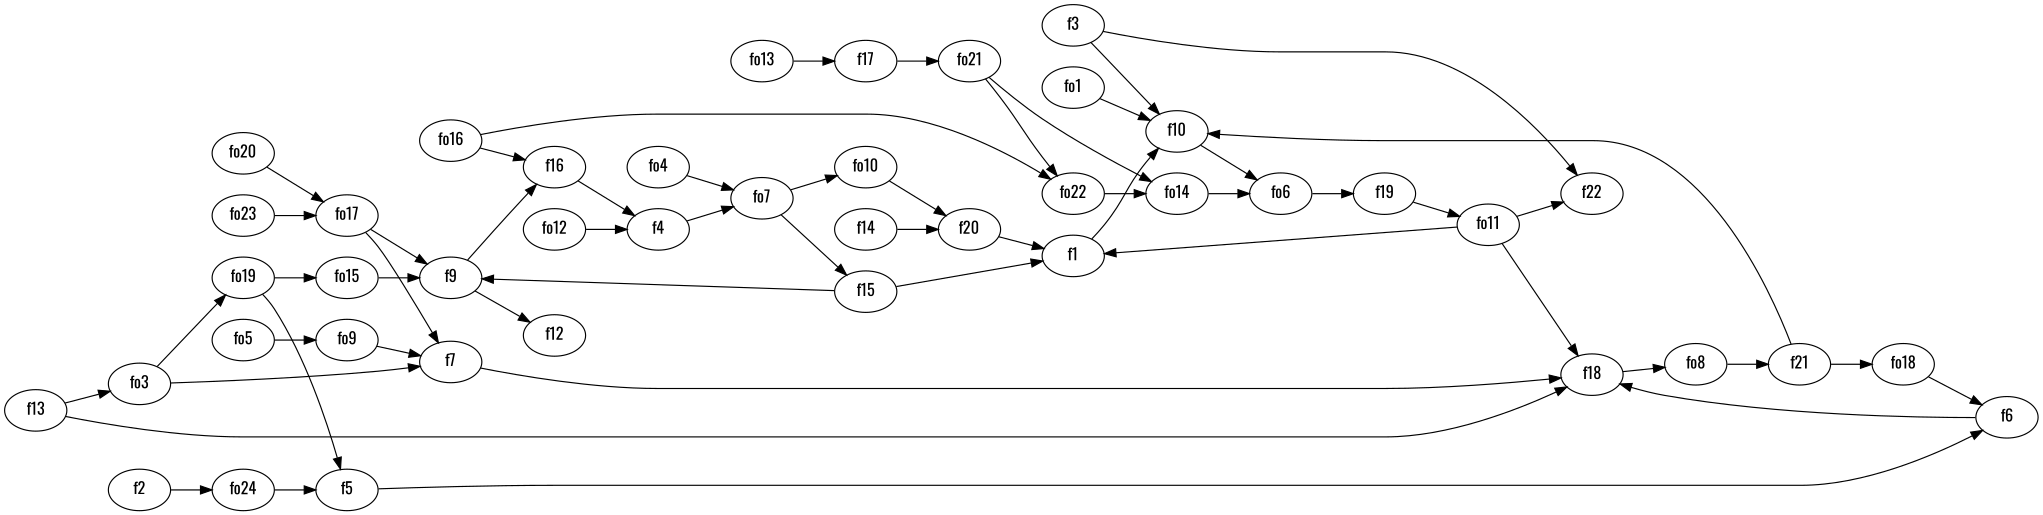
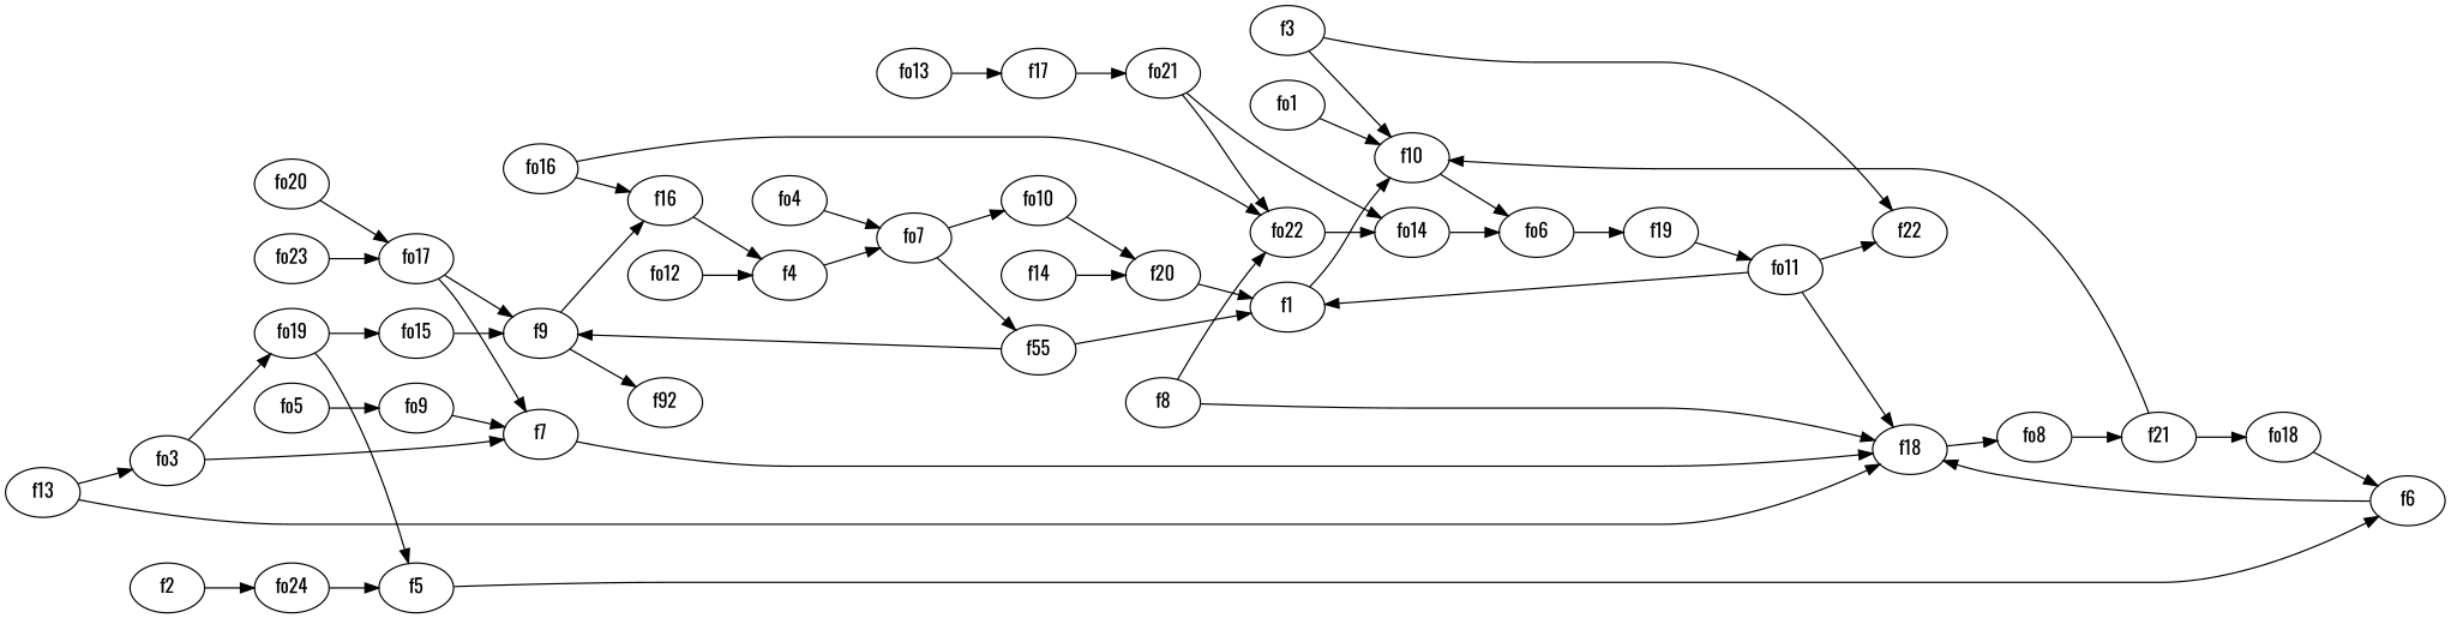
  strict digraph {
    fontname=Oswald
    rankdir=LR
    node [fontname=Oswald]
    edge [fontname=Oswald weight=2]
    f1
    f10
    fo6
    f2
    fo24
    f5
    f3
    f22
    f4
    fo7
-   f15
+   f15 [label=f55]
    fo10
    f6
    f18
    fo8
    f7
+   f8
    fo22
    fo14
    f9
-   f12
+   f12 [label=f92]
    f16
    f19
    f13
    fo3
    fo19
    f14
    f20
    f17
    fo21
    f21
    fo11
    fo18
    fo1
    fo4
    fo15
    fo5
    fo9
    fo12
    fo13
    fo16
    fo17
    fo23
    fo20
    f1 -> f10
    f10 -> fo6
    fo6 -> f19
    f2 -> fo24
    fo24 -> f5
    f5 -> f6
    f3 -> f10
    f3 -> f22
    f4 -> fo7
    fo7 -> f15
    fo7 -> fo10
    f15 -> f1
    f15 -> f9
    fo10 -> f20
    f6 -> f18
    f18 -> fo8
    fo8 -> f21
    f7 -> f18
+   f8 -> f18
+   f8 -> fo22
    fo22 -> fo14
    fo14 -> fo6
    f9 -> f12
    f9 -> f16
    f16 -> f4
    f19 -> fo11
    f13 -> f18
    f13 -> fo3
    fo3 -> f7
    fo3 -> fo19
    fo19 -> f5
    fo19 -> fo15
    f14 -> f20
    f20 -> f1
    f17 -> fo21
    fo21 -> fo22
    fo21 -> fo14
    f21 -> f10
    f21 -> fo18
    fo11 -> f1
    fo11 -> f22
    fo11 -> f18
    fo18 -> f6
    fo1 -> f10
    fo4 -> fo7
    fo15 -> f9
    fo5 -> fo9
    fo9 -> f7
    fo12 -> f4
    fo13 -> f17
    fo16 -> fo22
    fo16 -> f16
    fo17 -> f7
    fo17 -> f9
    fo23 -> fo17
    fo20 -> fo17
  }
